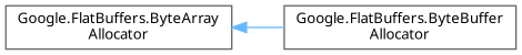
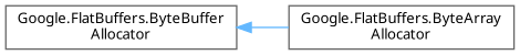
  digraph {
    rankdir=LR
    fontname="Noto Sans"
    node [color=grey40 fillcolor=white fontname="Noto Sans" fontsize=10 shape=box style=filled]
    n1 [height=0.2 label="Google.FlatBuffers.ByteBuffer\lAllocator" width=0.4]
    n2 [height=0.2 label="Google.FlatBuffers.ByteArray\lAllocator" width=0.4]
-   n2 -> n1 [color=steelblue1 dir=back fontname="Noto Sans" fontsize=10 labelfontname=Helvetica labelfontsize=10 style=solid]
+   n1 -> n2 [color=steelblue1 dir=back fontname="Noto Sans" fontsize=10 labelfontname=Helvetica labelfontsize=10 style=solid]
  }
